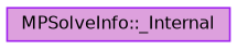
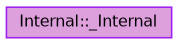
  digraph {
    rankdir=TB
-   n1 [color=purple fillcolor=plum fontname=Helvetica fontsize=10 height=0.2 label="MPSolveInfo::_Internal" shape=record style=filled width=0.4]
+   n1 [color=purple fillcolor=plum fontname=Helvetica fontsize=10 height=0.2 label="Internal::_Internal" shape=record style=filled width=0.4]
  }
